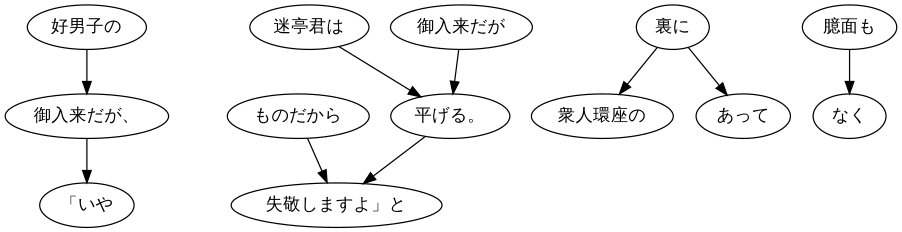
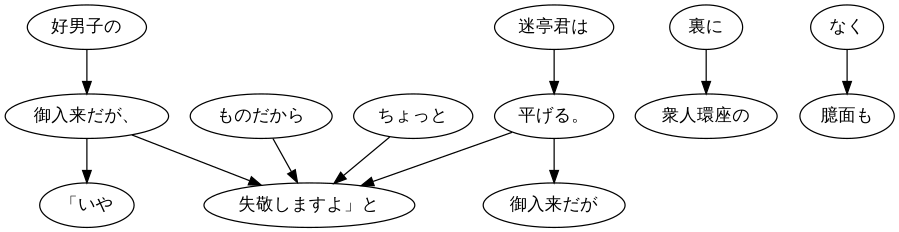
  digraph {
    fontname="Playfair Display"
    node [fontname="Playfair Display"]
    edge [fontname="Playfair Display"]
    n1 [label="「いや"]
    n2 [label="御入来だが、"]
    n3 [label="失敬しますよ」と"]
    n4 [label="好男子の"]
    n5 [label="ものだから"]
+   n6 [label="ちょっと"]
    n7 [label="平げる。"]
    n8 [label="迷亭君は"]
    n9 [label="衆人環座の"]
    n10 [label="裏に"]
-   n11 [label="あって"]
    n12 [label="臆面も"]
    n13 [label="なく"]
    n14 [label="御入来だが"]
    n2 -> n1
+   n2 -> n3
    n4 -> n2
    n5 -> n3
+   n6 -> n3
    n7 -> n3
    n8 -> n7
    n10 -> n9
-   n10 -> n11
-   n12 -> n13
-   n14 -> n7
+   n13 -> n12
+   n7 -> n14
  }
